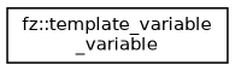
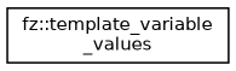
  digraph {
    rankdir=TB
-   n1 [color=black fillcolor=white fontname=Helvetica fontsize=10 height=0.2 label="fz::template_variable\l_variable" shape=record style=filled width=0.4]
+   n1 [color=black fillcolor=white fontname=Helvetica fontsize=10 height=0.2 label="fz::template_variable\l_values" shape=record style=filled width=0.4]
  }
